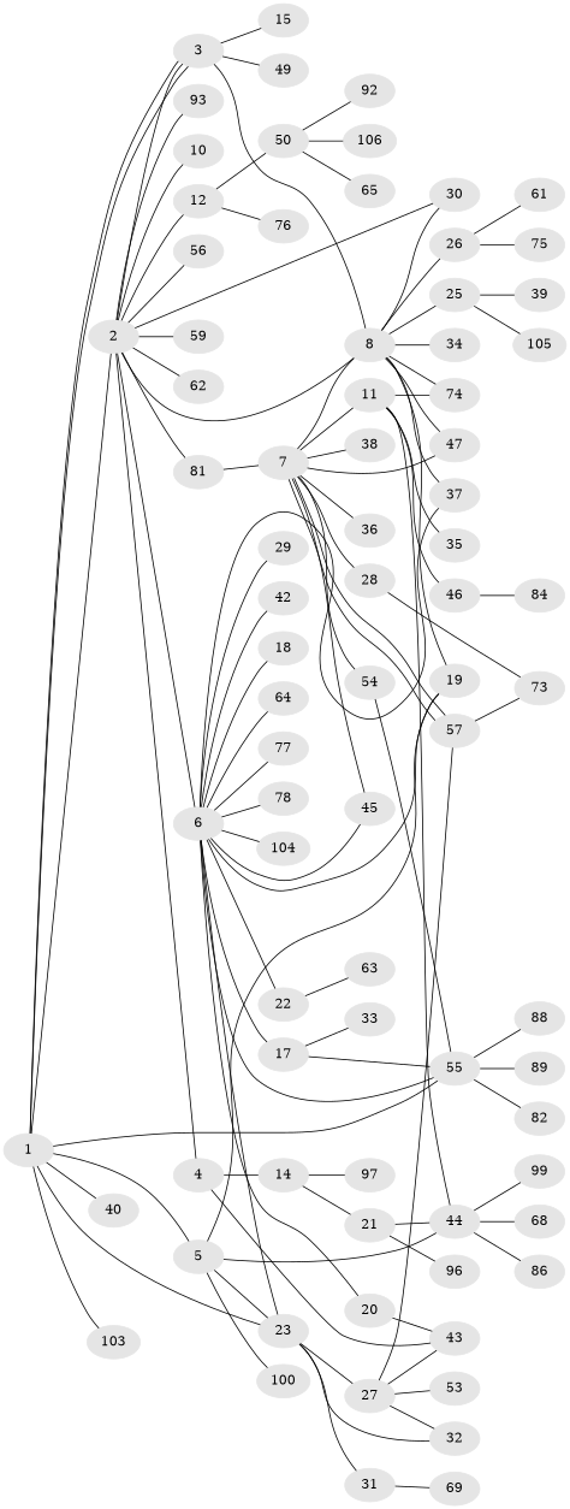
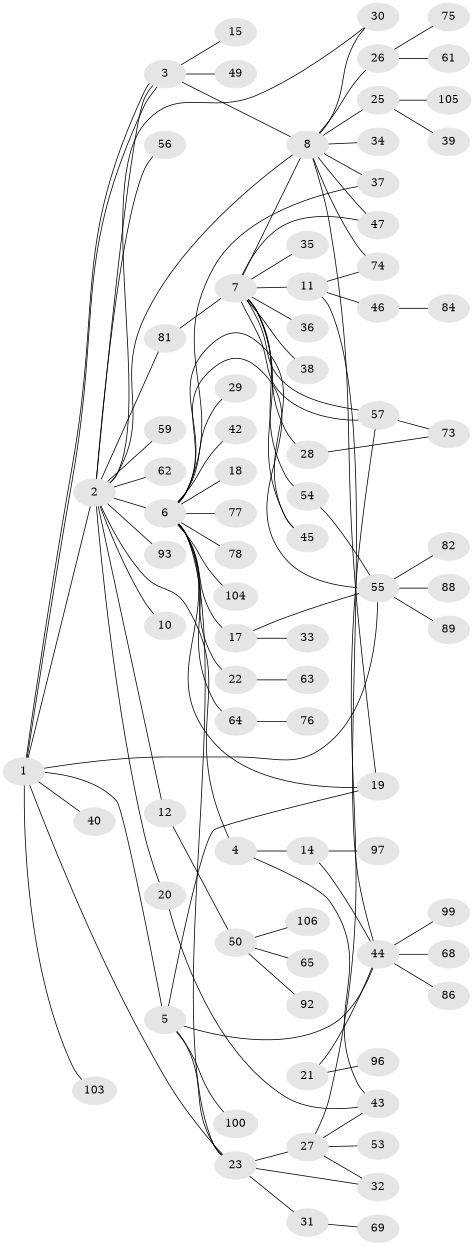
  graph {
    rankdir=LR
    node [color=gray90 style=filled]
    1 [super="+13"]
    2 [super="+90"]
    3 [super="+57"]
    5 [super="+16"]
    23 [super="+66"]
    40
    55 [super="+70"]
    103
    4
    6 [super="+18"]
    8 [super="+83"]
    10
    12 [super="+67"]
    20 [super="+98"]
    30
    56
    59
    62
    81
    93
    15 [super="+85"]
    49
    19 [super="+60"]
    44 [super="+71"]
    100
    27 [super="+41"]
    31
    32
    82
    88
    89
    14 [super="+91"]
    43 [super="+80"]
    17
    22 [super="+24"]
    29
    37
    42
    45
    n40 [label=18]
    64
    77
    78
    104
    7 [super="+35"]
    11 [super="+79"]
    28 [super="+72"]
    36
    38 [super="+87"]
    47
    n51 [label=57]
    54
    n53 [label=35]
    26 [super="+52"]
    25
    34
    74
    50 [super="+58"]
    61
    75
    21 [super="+94"]
    97
    68
    86
    99
    33
    63
    76
    46
    73 [super="+102"]
    39
    105
    84
    65
    92
    106
    96
    53
    69
    1 -- 2
    1 -- 3
    1 -- 3
    1 -- 5
    1 -- 23
    1 -- 40
    1 -- 55
    1 -- 103
    2 -- 3
    2 -- 4
    2 -- 6
    2 -- 8
    2 -- 10
    2 -- 12
-   6 -- 20
+   2 -- 20
    2 -- 30
    2 -- 56
    2 -- 59
    2 -- 62
    2 -- 81
    2 -- 93
    3 -- 8
    3 -- 15
    3 -- 49
    5 -- 23
    5 -- 19
    5 -- 44
    5 -- 100
    23 -- 27
    23 -- 31
    23 -- 32
    55 -- 82
    55 -- 88
    55 -- 89
    4 -- 14
    4 -- 43
    6 -- 23
    6 -- 55
    6 -- 19
    6 -- 17
    6 -- 22
    6 -- 29
    6 -- 37
    6 -- 42
    6 -- 45
    6 -- n40
    6 -- 64
    6 -- 77
    6 -- 78
    6 -- 104
    8 -- 30
    8 -- 19
    8 -- 37
    8 -- 47
    8 -- 26
    8 -- 25
    8 -- 34
    8 -- 74
    12 -- 50
    20 -- 43
    81 -- 7
    44 -- 68
    44 -- 86
    44 -- 99
    27 -- 32
    27 -- 43
    27 -- n51
    27 -- 53
    31 -- 69
-   14 -- 21
+   14 -- 44
    14 -- 97
    17 -- 55
    17 -- 33
    22 -- 63
-   12 -- 76
+   64 -- 76
    7 -- 8
    7 -- 45
    7 -- 11 [weight=2]
    7 -- 28
    7 -- 36
    7 -- 38
    7 -- 47
    7 -- n51
    7 -- n51
    7 -- 54
-   11 -- n53
+   7 -- n53
    11 -- 44
    11 -- 74
    11 -- 46
    28 -- 73
    n51 -- 73
    54 -- 55
    26 -- 61
    26 -- 75
    25 -- 39
    25 -- 105
    50 -- 65
    50 -- 92
    50 -- 106
    21 -- 44
    21 -- 96
    46 -- 84
  }
